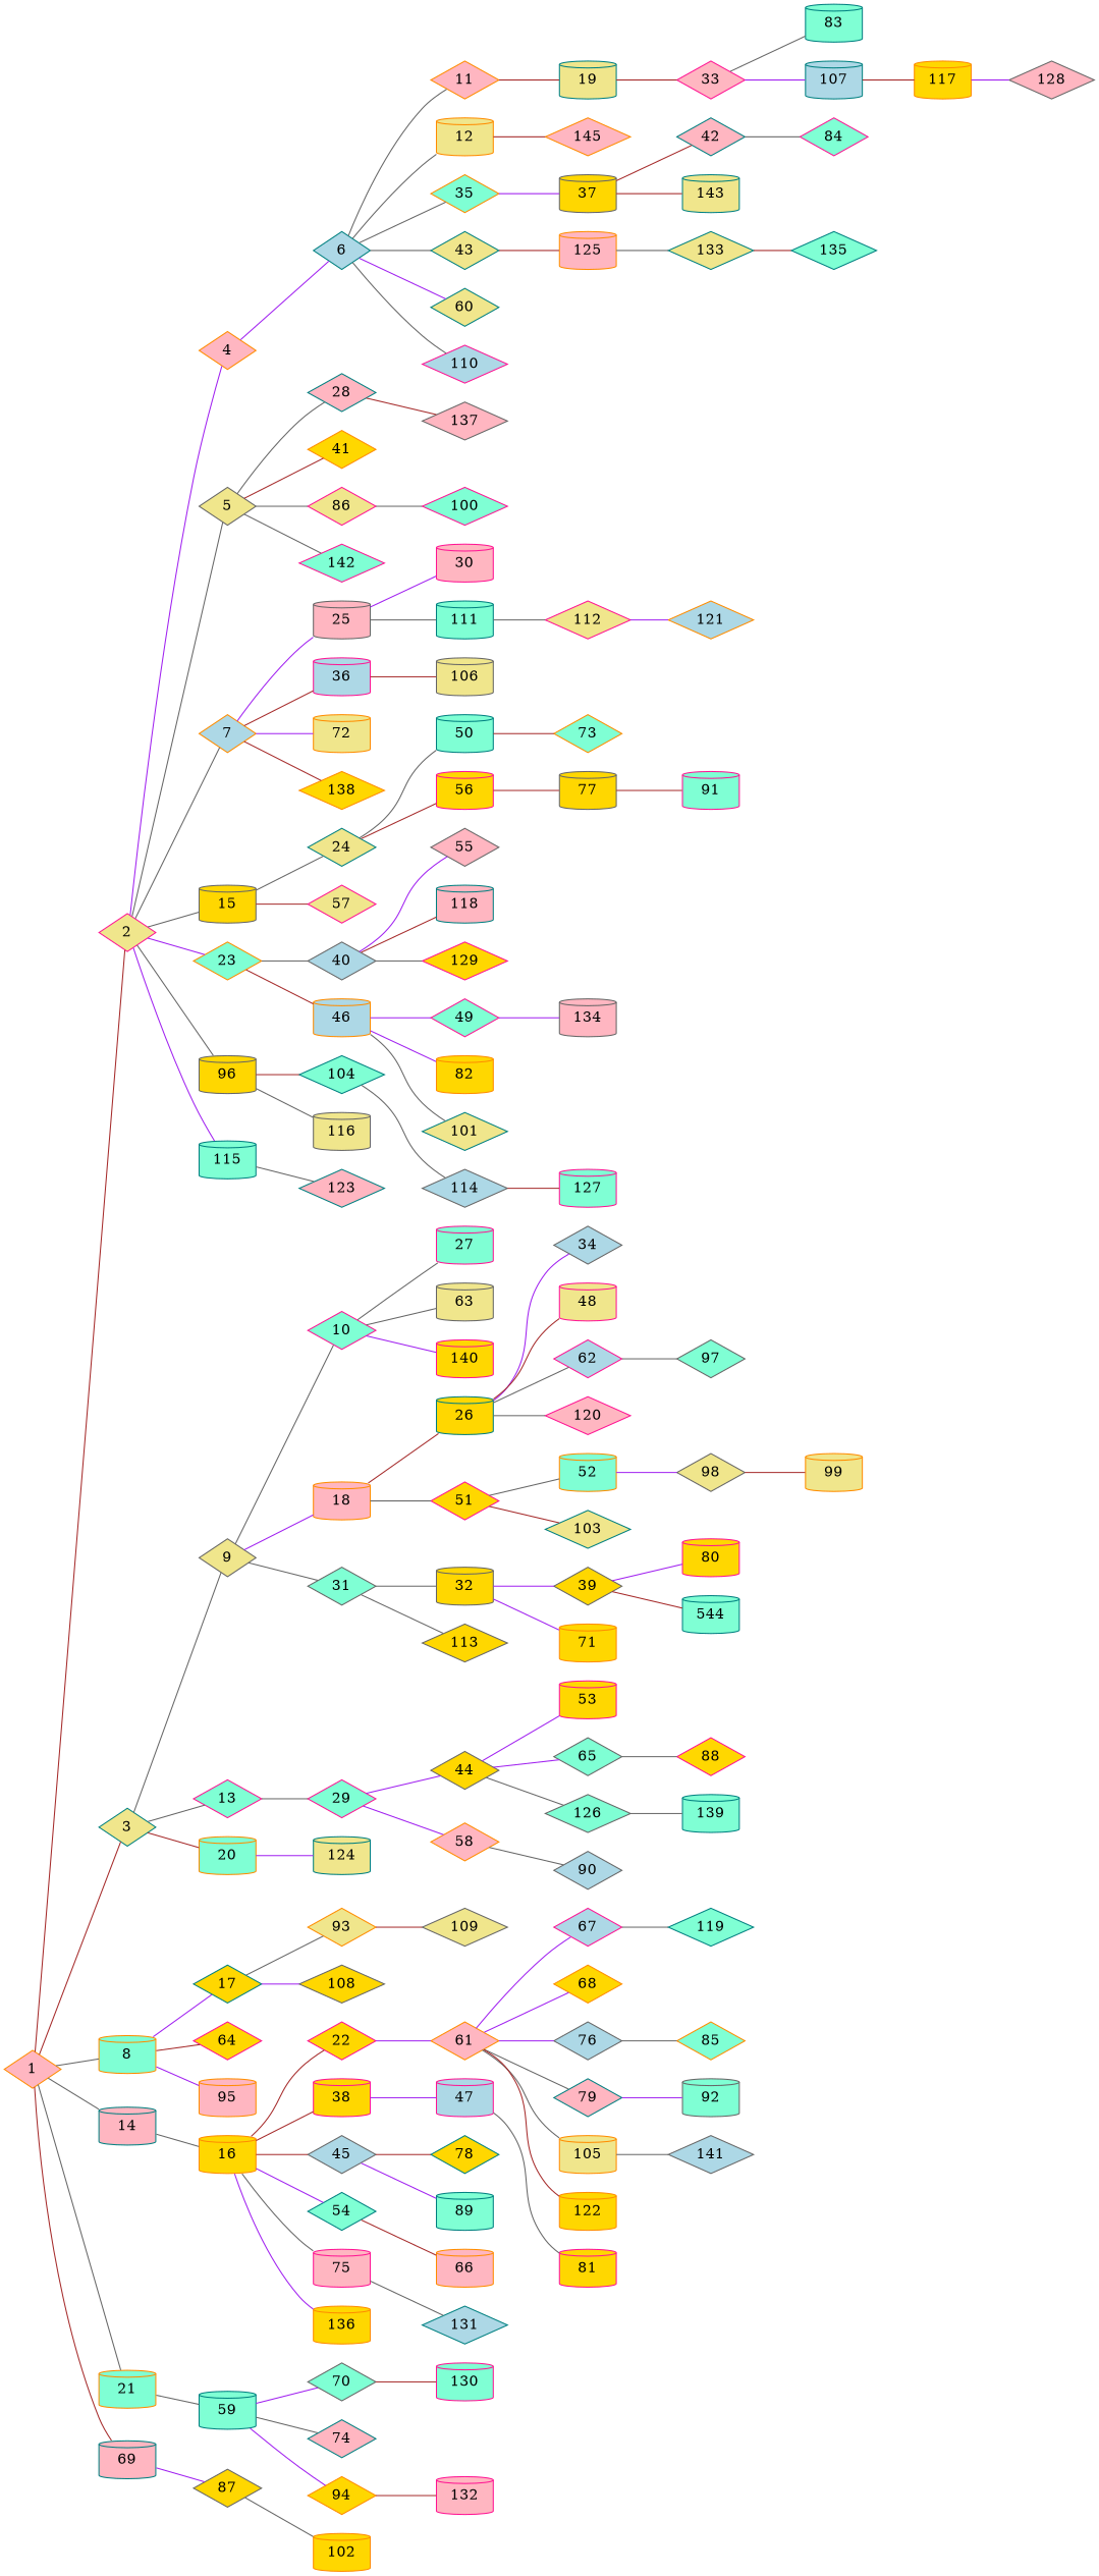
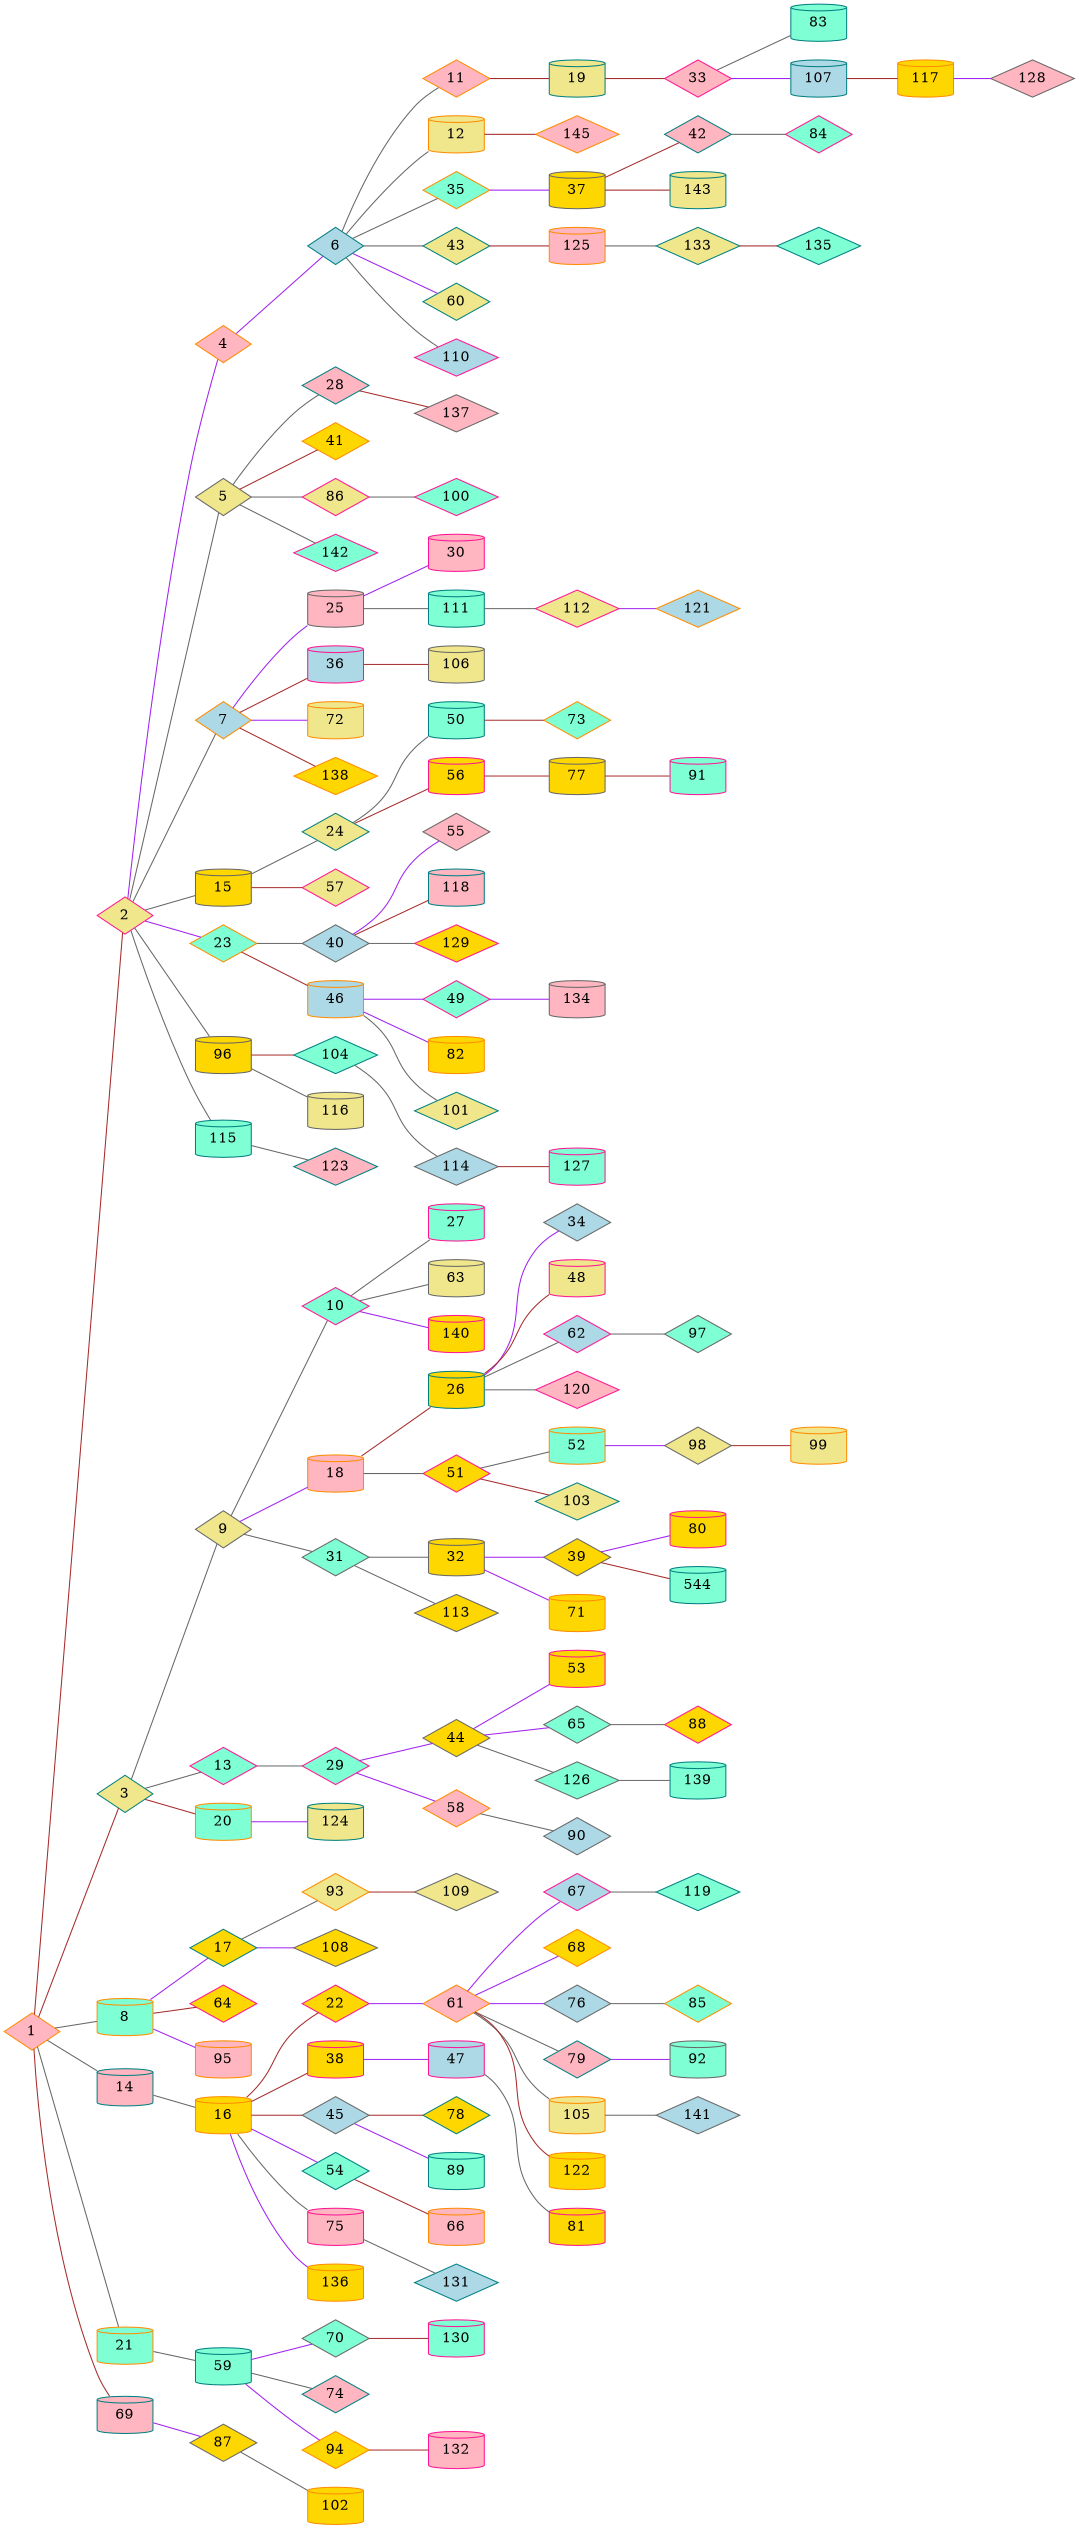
  graph {
    rankdir=LR
    node [color=darkorange fillcolor=aquamarine shape=diamond style=filled]
    edge [color=gray40]
    1 [fillcolor=lightpink]
    2 [color=deeppink fillcolor=khaki]
    3 [color=teal fillcolor=khaki]
    8 [shape=cylinder]
    14 [color=teal fillcolor=lightpink shape=cylinder]
    21 [shape=cylinder]
    69 [color=teal fillcolor=lightpink shape=cylinder]
    4 [fillcolor=lightpink]
    5 [color=gray40 fillcolor=khaki]
    7 [fillcolor=lightblue]
    15 [color=gray40 fillcolor=gold shape=cylinder]
    23
    96 [color=gray40 fillcolor=gold shape=cylinder]
    115 [color=teal shape=cylinder]
    9 [color=gray40 fillcolor=khaki]
    13 [color=deeppink]
    20 [shape=cylinder]
    17 [color=teal fillcolor=gold]
    64 [color=deeppink fillcolor=gold]
    95 [fillcolor=lightpink shape=cylinder]
    16 [fillcolor=gold shape=cylinder]
    59 [color=teal shape=cylinder]
    87 [color=gray40 fillcolor=gold]
    6 [color=teal fillcolor=lightblue]
    28 [color=teal fillcolor=lightpink]
    41 [fillcolor=gold]
    86 [color=deeppink fillcolor=khaki]
    142 [color=deeppink]
    25 [color=gray40 fillcolor=lightpink shape=cylinder]
    36 [color=deeppink fillcolor=lightblue shape=cylinder]
    72 [fillcolor=khaki shape=cylinder]
    138 [fillcolor=gold]
    24 [color=teal fillcolor=khaki]
    57 [color=deeppink fillcolor=khaki]
    40 [color=gray40 fillcolor=lightblue]
    46 [fillcolor=lightblue shape=cylinder]
    104 [color=teal]
    116 [color=gray40 fillcolor=khaki shape=cylinder]
    123 [color=teal fillcolor=lightpink]
    10 [color=deeppink]
    18 [fillcolor=lightpink shape=cylinder]
    31 [color=gray40]
    29 [color=deeppink]
    124 [color=teal fillcolor=khaki shape=cylinder]
    11 [fillcolor=lightpink]
    12 [fillcolor=khaki shape=cylinder]
    35
    43 [color=teal fillcolor=khaki]
    60 [color=teal fillcolor=khaki]
    110 [color=deeppink fillcolor=lightblue]
    137 [color=gray40 fillcolor=lightpink]
    100 [color=deeppink]
    19 [color=teal fillcolor=khaki shape=cylinder]
    145 [fillcolor=lightpink]
    37 [color=gray40 fillcolor=gold shape=cylinder]
    125 [fillcolor=lightpink shape=cylinder]
    30 [color=deeppink fillcolor=lightpink shape=cylinder]
    111 [color=teal shape=cylinder]
    106 [color=gray40 fillcolor=khaki shape=cylinder]
    93 [fillcolor=khaki]
    108 [color=gray40 fillcolor=gold]
    27 [color=deeppink shape=cylinder]
    63 [color=gray40 fillcolor=khaki shape=cylinder]
    140 [color=deeppink fillcolor=gold shape=cylinder]
    26 [color=teal fillcolor=gold shape=cylinder]
    51 [color=deeppink fillcolor=gold]
    32 [color=gray40 fillcolor=gold shape=cylinder]
    113 [color=gray40 fillcolor=gold]
    33 [color=deeppink fillcolor=lightpink]
    44 [color=gray40 fillcolor=gold]
    58 [fillcolor=lightpink]
    22 [color=deeppink fillcolor=gold]
    38 [color=deeppink fillcolor=gold shape=cylinder]
    45 [color=gray40 fillcolor=lightblue]
    54 [color=teal]
    75 [color=deeppink fillcolor=lightpink shape=cylinder]
    136 [fillcolor=gold shape=cylinder]
    50 [color=teal shape=cylinder]
    56 [color=deeppink fillcolor=gold shape=cylinder]
    61 [fillcolor=lightpink]
    47 [color=deeppink fillcolor=lightblue shape=cylinder]
    78 [color=teal fillcolor=gold]
    89 [color=teal shape=cylinder]
    66 [fillcolor=lightpink shape=cylinder]
    131 [color=teal fillcolor=lightblue]
    109 [color=gray40 fillcolor=khaki]
    34 [color=gray40 fillcolor=lightblue]
    48 [color=deeppink fillcolor=khaki shape=cylinder]
    62 [color=deeppink fillcolor=lightblue]
    120 [color=deeppink fillcolor=lightpink]
    52 [shape=cylinder]
    103 [color=teal fillcolor=khaki]
    83 [color=teal shape=cylinder]
    107 [color=teal fillcolor=lightblue shape=cylinder]
    70 [color=gray40]
    74 [color=teal fillcolor=lightpink]
    94 [fillcolor=gold]
    67 [color=deeppink fillcolor=lightblue]
    68 [fillcolor=gold]
    76 [color=gray40 fillcolor=lightblue]
    79 [color=teal fillcolor=lightpink]
    105 [fillcolor=khaki shape=cylinder]
    122 [fillcolor=gold shape=cylinder]
    55 [color=gray40 fillcolor=lightpink]
    118 [color=teal fillcolor=lightpink shape=cylinder]
    129 [color=deeppink fillcolor=gold]
    49 [color=deeppink]
    82 [fillcolor=gold shape=cylinder]
    101 [color=teal fillcolor=khaki]
    73
    77 [color=gray40 fillcolor=gold shape=cylinder]
    112 [color=deeppink fillcolor=khaki]
    97 [color=gray40]
    53 [color=deeppink fillcolor=gold shape=cylinder]
    65 [color=gray40]
    126 [color=gray40]
    90 [color=gray40 fillcolor=lightblue]
    39 [color=gray40 fillcolor=gold]
    71 [fillcolor=gold shape=cylinder]
    80 [color=deeppink fillcolor=gold shape=cylinder]
    n121 [color=teal label=544 shape=cylinder]
    117 [fillcolor=gold shape=cylinder]
    42 [color=teal fillcolor=lightpink]
    143 [color=teal fillcolor=khaki shape=cylinder]
    84 [color=deeppink]
    81 [color=deeppink fillcolor=gold shape=cylinder]
    133 [color=teal fillcolor=khaki]
    88 [color=deeppink fillcolor=gold]
    139 [color=teal shape=cylinder]
    134 [color=gray40 fillcolor=lightpink shape=cylinder]
    98 [color=gray40 fillcolor=khaki]
    99 [fillcolor=khaki shape=cylinder]
    91 [color=deeppink shape=cylinder]
    130 [color=deeppink shape=cylinder]
    132 [color=deeppink fillcolor=lightpink shape=cylinder]
    119 [color=teal]
    85
    92 [color=gray40 shape=cylinder]
    141 [color=gray40 fillcolor=lightblue]
    102 [fillcolor=gold shape=cylinder]
    114 [color=gray40 fillcolor=lightblue]
    127 [color=deeppink shape=cylinder]
    128 [color=gray40 fillcolor=lightpink]
    121 [fillcolor=lightblue]
    135 [color=teal]
    1 -- 2 [color=brown]
    1 -- 3 [color=brown]
    1 -- 8
    1 -- 14
    1 -- 21
    1 -- 69 [color=brown]
    2 -- 4 [color=purple]
    2 -- 5
    2 -- 7
    2 -- 15
    2 -- 23 [color=purple]
    2 -- 96
-   2 -- 115 [color=purple]
+   2 -- 115
    3 -- 9
    3 -- 13
    3 -- 20 [color=brown]
    8 -- 17 [color=purple]
    8 -- 64 [color=brown]
    8 -- 95 [color=purple]
    14 -- 16
    21 -- 59
    69 -- 87 [color=purple]
    4 -- 6 [color=purple]
    5 -- 28
    5 -- 41 [color=brown]
    5 -- 86
    5 -- 142
    7 -- 25 [color=purple]
    7 -- 36 [color=brown]
    7 -- 72 [color=purple]
    7 -- 138 [color=brown]
    15 -- 24
    15 -- 57 [color=brown]
    23 -- 40
    23 -- 46 [color=brown]
    96 -- 104 [color=brown]
    96 -- 116
    115 -- 123
    9 -- 10
    9 -- 18 [color=purple]
    9 -- 31
    13 -- 29
    20 -- 124 [color=purple]
    17 -- 93
    17 -- 108 [color=purple]
    16 -- 22 [color=brown]
    16 -- 38 [color=brown]
    16 -- 45 [color=brown]
    16 -- 54 [color=purple]
    16 -- 75
    16 -- 136 [color=purple]
    59 -- 70 [color=purple]
    59 -- 74
    59 -- 94 [color=purple]
    87 -- 102
    6 -- 11
    6 -- 12
    6 -- 35
    6 -- 43
    6 -- 60 [color=purple]
    6 -- 110
    28 -- 137 [color=brown]
    86 -- 100
    25 -- 30 [color=purple]
    25 -- 111
    36 -- 106 [color=brown]
    24 -- 50
    24 -- 56 [color=brown]
    40 -- 55 [color=purple]
    40 -- 118 [color=brown]
    40 -- 129
    46 -- 49 [color=purple]
    46 -- 82 [color=purple]
    46 -- 101
    104 -- 114
    10 -- 27
    10 -- 63
    10 -- 140 [color=purple]
    18 -- 26 [color=brown]
    18 -- 51
    31 -- 32
    31 -- 113
    29 -- 44 [color=purple]
    29 -- 58 [color=purple]
    11 -- 19 [color=brown]
    12 -- 145 [color=brown]
    35 -- 37 [color=purple]
    43 -- 125 [color=brown]
    19 -- 33 [color=brown]
    37 -- 42 [color=brown]
    37 -- 143 [color=brown]
    125 -- 133
    111 -- 112
    93 -- 109 [color=brown]
    26 -- 34 [color=purple]
    26 -- 48 [color=brown]
    26 -- 62
    26 -- 120
    51 -- 52
    51 -- 103 [color=brown]
    32 -- 39 [color=purple]
    32 -- 71 [color=purple]
    33 -- 83
    33 -- 107 [color=purple]
    44 -- 53 [color=purple]
    44 -- 65 [color=purple]
    44 -- 126
    58 -- 90
    22 -- 61 [color=purple]
    38 -- 47 [color=purple]
    45 -- 78 [color=brown]
    45 -- 89 [color=purple]
    54 -- 66 [color=brown]
    75 -- 131
    50 -- 73 [color=brown]
    56 -- 77 [color=brown]
    61 -- 67 [color=purple]
    61 -- 68 [color=purple]
    61 -- 76 [color=purple]
    61 -- 79
    61 -- 105
    61 -- 122 [color=brown]
    47 -- 81
    62 -- 97
    52 -- 98 [color=purple]
    107 -- 117 [color=brown]
    70 -- 130 [color=brown]
    94 -- 132 [color=brown]
    67 -- 119
    76 -- 85
    79 -- 92 [color=purple]
    105 -- 141
    49 -- 134 [color=purple]
    77 -- 91 [color=brown]
    112 -- 121 [color=purple]
    65 -- 88
    126 -- 139
    39 -- 80 [color=purple]
    39 -- n121 [color=brown]
    117 -- 128 [color=purple]
    42 -- 84
    133 -- 135 [color=brown]
    98 -- 99 [color=brown]
    114 -- 127 [color=brown]
  }
